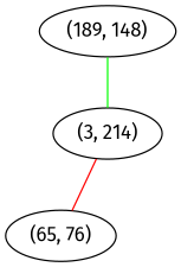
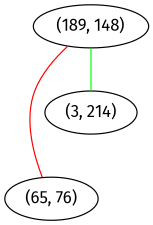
  graph {
    fontname="Fira Sans"
    node [fontname="Fira Sans"]
    edge [fontname="Fira Sans"]
    "(189, 148)"
    "(65, 76)"
    "(3, 214)"
-   "(3, 214)" -- "(65, 76)" [color=red weight=1]
+   "(189, 148)" -- "(65, 76)" [color=red weight=1]
    "(189, 148)" -- "(3, 214)" [color=green weight=2]
  }
